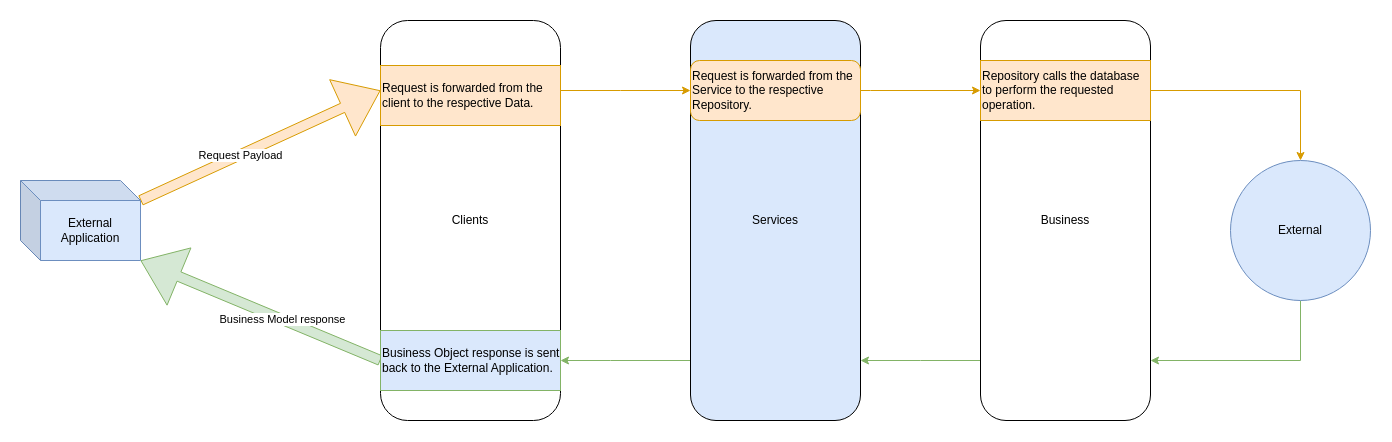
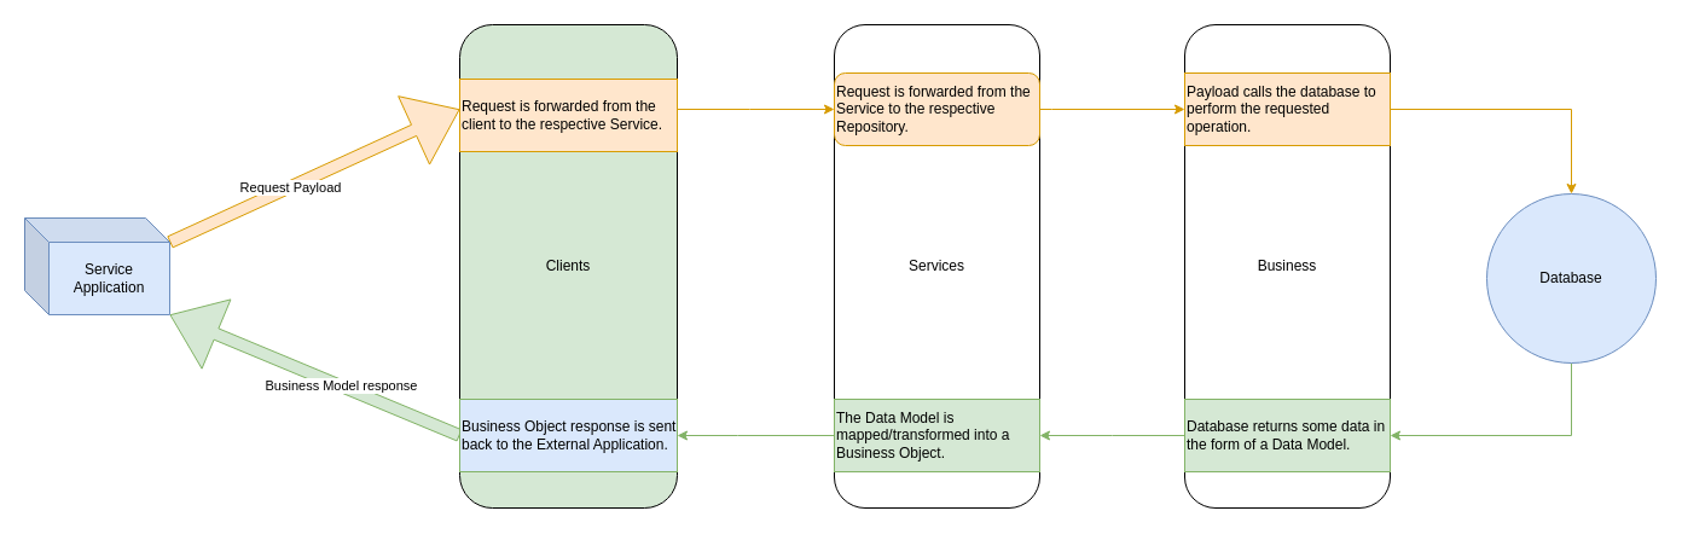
  <mxCell id="0" />
  <mxCell id="1" parent="0" />
  <mxCell id="2" value="" style="edgeStyle=orthogonalEdgeStyle;rounded=0;orthogonalLoop=1;jettySize=auto;html=1;fillColor=#ffe6cc;strokeColor=#d79b00;" edge="1" parent="1" source="15" target="19"><mxGeometry relative="1" as="geometry"><Array as="points"><mxPoint x="620" y="90" /><mxPoint x="620" y="90" /></Array></mxGeometry></mxCell>
  <mxCell id="3" value="" style="edgeStyle=orthogonalEdgeStyle;rounded=0;orthogonalLoop=1;jettySize=auto;html=1;fillColor=#d5e8d4;strokeColor=#82b366;" edge="1" parent="1" source="19" target="15"><mxGeometry relative="1" as="geometry"><Array as="points"><mxPoint x="610" y="360" /><mxPoint x="610" y="360" /></Array></mxGeometry></mxCell>
  <mxCell id="4" value="" style="edgeStyle=orthogonalEdgeStyle;rounded=0;orthogonalLoop=1;jettySize=auto;html=1;fillColor=#ffe6cc;strokeColor=#d79b00;" edge="1" parent="1" source="19" target="23"><mxGeometry relative="1" as="geometry"><Array as="points"><mxPoint x="870" y="90" /><mxPoint x="870" y="90" /></Array></mxGeometry></mxCell>
  <mxCell id="5" value="" style="edgeStyle=orthogonalEdgeStyle;rounded=0;orthogonalLoop=1;jettySize=auto;html=1;fillColor=#d5e8d4;strokeColor=#82b366;" edge="1" parent="1" source="23" target="19"><mxGeometry relative="1" as="geometry"><Array as="points"><mxPoint x="920" y="360" /><mxPoint x="920" y="360" /></Array></mxGeometry></mxCell>
  <mxCell id="6" value="" style="edgeStyle=orthogonalEdgeStyle;rounded=0;orthogonalLoop=1;jettySize=auto;html=1;fillColor=#ffe6cc;strokeColor=#d79b00;" edge="1" parent="1" source="23" target="8"><mxGeometry relative="1" as="geometry"><Array as="points"><mxPoint x="1300" y="90" /></Array></mxGeometry></mxCell>
  <mxCell id="7" value="" style="edgeStyle=orthogonalEdgeStyle;rounded=0;orthogonalLoop=1;jettySize=auto;html=1;fillColor=#d5e8d4;strokeColor=#82b366;" edge="1" parent="1" source="8" target="23"><mxGeometry relative="1" as="geometry"><Array as="points"><mxPoint x="1300" y="360" /></Array></mxGeometry></mxCell>
- <mxCell id="8" value="External" style="ellipse;whiteSpace=wrap;html=1;aspect=fixed;fillColor=#dae8fc;strokeColor=#6c8ebf;" vertex="1" parent="1"><mxGeometry x="1230" y="160" width="140" height="140" as="geometry" /></mxCell>
+ <mxCell id="8" value="Database" style="ellipse;whiteSpace=wrap;html=1;aspect=fixed;fillColor=#dae8fc;strokeColor=#6c8ebf;" vertex="1" parent="1"><mxGeometry x="1230" y="160" width="140" height="140" as="geometry" /></mxCell>
  <mxCell id="9" value="" style="shape=flexArrow;endArrow=classic;html=1;rounded=0;endWidth=51;endSize=13.4;entryX=1;entryY=1;entryDx=0;entryDy=0;entryPerimeter=0;fillColor=#d5e8d4;strokeColor=#82b366;" edge="1" parent="1" target="13"><mxGeometry width="50" height="50" relative="1" as="geometry"><mxPoint x="380" y="360" as="sourcePoint" /><mxPoint x="200" y="360" as="targetPoint" /></mxGeometry></mxCell>
  <mxCell id="10" value="Business Model response" style="edgeLabel;html=1;align=center;verticalAlign=middle;resizable=0;points=[];" vertex="1" connectable="0" parent="9"><mxGeometry x="-0.177" relative="1" as="geometry"><mxPoint as="offset" /></mxGeometry></mxCell>
  <mxCell id="11" value="" style="shape=flexArrow;endArrow=classic;html=1;rounded=0;endWidth=51;endSize=13.4;exitX=0;exitY=0;exitDx=120;exitDy=20;exitPerimeter=0;fillColor=#ffe6cc;strokeColor=#d79b00;" edge="1" parent="1" source="13"><mxGeometry width="50" height="50" relative="1" as="geometry"><mxPoint x="210" y="90" as="sourcePoint" /><mxPoint x="380" y="90" as="targetPoint" /></mxGeometry></mxCell>
  <mxCell id="12" value="Request Payload" style="edgeLabel;html=1;align=center;verticalAlign=middle;resizable=0;points=[];" vertex="1" connectable="0" parent="11"><mxGeometry x="-0.177" relative="1" as="geometry"><mxPoint as="offset" /></mxGeometry></mxCell>
- <mxCell id="13" value="External Application" style="shape=cube;whiteSpace=wrap;html=1;boundedLbl=1;backgroundOutline=1;darkOpacity=0.05;darkOpacity2=0.1;fillColor=#dae8fc;strokeColor=#6c8ebf;" vertex="1" parent="1"><mxGeometry x="20" y="180" width="120" height="80" as="geometry" /></mxCell>
+ <mxCell id="13" value="Service Application" style="shape=cube;whiteSpace=wrap;html=1;boundedLbl=1;backgroundOutline=1;darkOpacity=0.05;darkOpacity2=0.1;fillColor=#dae8fc;strokeColor=#6c8ebf;" vertex="1" parent="1"><mxGeometry x="20" y="180" width="120" height="80" as="geometry" /></mxCell>
  <mxCell id="14" value="" style="group" vertex="1" connectable="0" parent="1"><mxGeometry x="380" y="20" width="180" height="400" as="geometry" /></mxCell>
- <mxCell id="15" value="Clients" style="rounded=1;whiteSpace=wrap;html=1;" vertex="1" parent="14"><mxGeometry width="180" height="400" as="geometry" /></mxCell>
- <mxCell id="16" value="Request is forwarded from the client to the respective Data." style="rounded=0;whiteSpace=wrap;html=1;align=left;fillColor=#ffe6cc;strokeColor=#d79b00;" vertex="1" parent="14"><mxGeometry y="45" width="180" height="60" as="geometry" /></mxCell>
+ <mxCell id="15" value="Clients" style="rounded=1;whiteSpace=wrap;html=1;fillColor=#d5e8d4;" vertex="1" parent="14"><mxGeometry width="180" height="400" as="geometry" /></mxCell>
+ <mxCell id="16" value="Request is forwarded from the client to the respective Service." style="rounded=0;whiteSpace=wrap;html=1;align=left;fillColor=#ffe6cc;strokeColor=#d79b00;" vertex="1" parent="14"><mxGeometry y="45" width="180" height="60" as="geometry" /></mxCell>
  <mxCell id="17" value="Business Object response is sent back to the External Application." style="rounded=0;whiteSpace=wrap;html=1;align=left;fillColor=#dae8fc;strokeColor=#82b366;" vertex="1" parent="14"><mxGeometry y="310" width="180" height="60" as="geometry" /></mxCell>
  <mxCell id="18" value="" style="group" vertex="1" connectable="0" parent="1"><mxGeometry x="690" y="20" width="170" height="400" as="geometry" /></mxCell>
- <mxCell id="19" value="Services" style="rounded=1;whiteSpace=wrap;html=1;fillColor=#dae8fc;" vertex="1" parent="18"><mxGeometry width="170" height="400" as="geometry" /></mxCell>
+ <mxCell id="19" value="Services" style="rounded=1;whiteSpace=wrap;html=1;" vertex="1" parent="18"><mxGeometry width="170" height="400" as="geometry" /></mxCell>
  <mxCell id="20" value="Request is forwarded from the Service to the respective Repository." style="whiteSpace=wrap;html=1;align=left;fillColor=#ffe6cc;strokeColor=#d79b00;rounded=1;" vertex="1" parent="18"><mxGeometry y="40" width="170" height="60" as="geometry" /></mxCell>
+ <mxCell id="21" value="The Data Model is mapped/transformed into a Business Object." style="rounded=0;whiteSpace=wrap;html=1;align=left;fillColor=#d5e8d4;strokeColor=#82b366;" vertex="1" parent="18"><mxGeometry y="310" width="170" height="60" as="geometry" /></mxCell>
  <mxCell id="22" value="" style="group" vertex="1" connectable="0" parent="1"><mxGeometry x="980" y="20" width="170" height="400" as="geometry" /></mxCell>
  <mxCell id="23" value="Business" style="rounded=1;whiteSpace=wrap;html=1;" vertex="1" parent="22"><mxGeometry width="170" height="400" as="geometry" /></mxCell>
- <mxCell id="24" value="Repository calls the database to perform the requested operation." style="rounded=0;whiteSpace=wrap;html=1;align=left;fillColor=#ffe6cc;strokeColor=#d79b00;" vertex="1" parent="22"><mxGeometry y="40" width="170" height="60" as="geometry" /></mxCell>
+ <mxCell id="24" value="Payload calls the database to perform the requested operation." style="rounded=0;whiteSpace=wrap;html=1;align=left;fillColor=#ffe6cc;strokeColor=#d79b00;" vertex="1" parent="22"><mxGeometry y="40" width="170" height="60" as="geometry" /></mxCell>
+ <mxCell id="25" value="Database returns some data in the form of a Data Model." style="rounded=0;whiteSpace=wrap;html=1;align=left;fillColor=#d5e8d4;strokeColor=#82b366;" vertex="1" parent="22"><mxGeometry y="310" width="170" height="60" as="geometry" /></mxCell>
